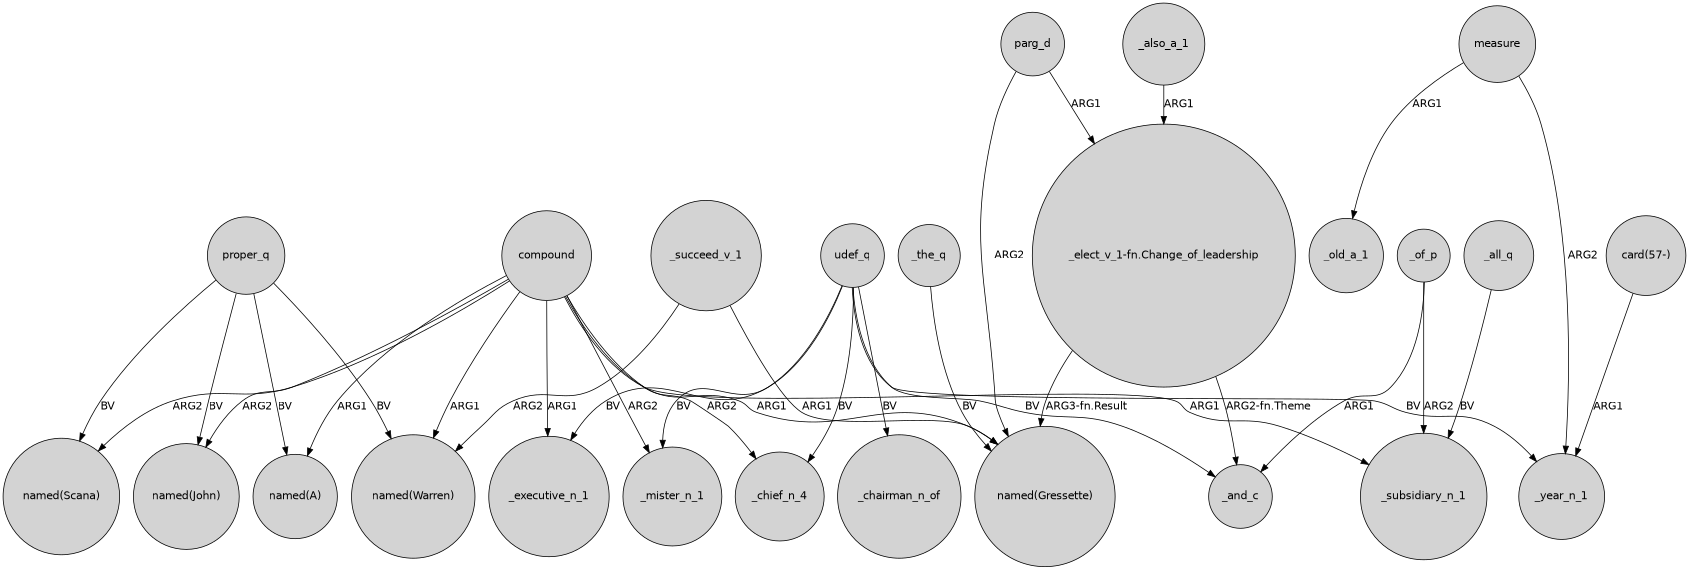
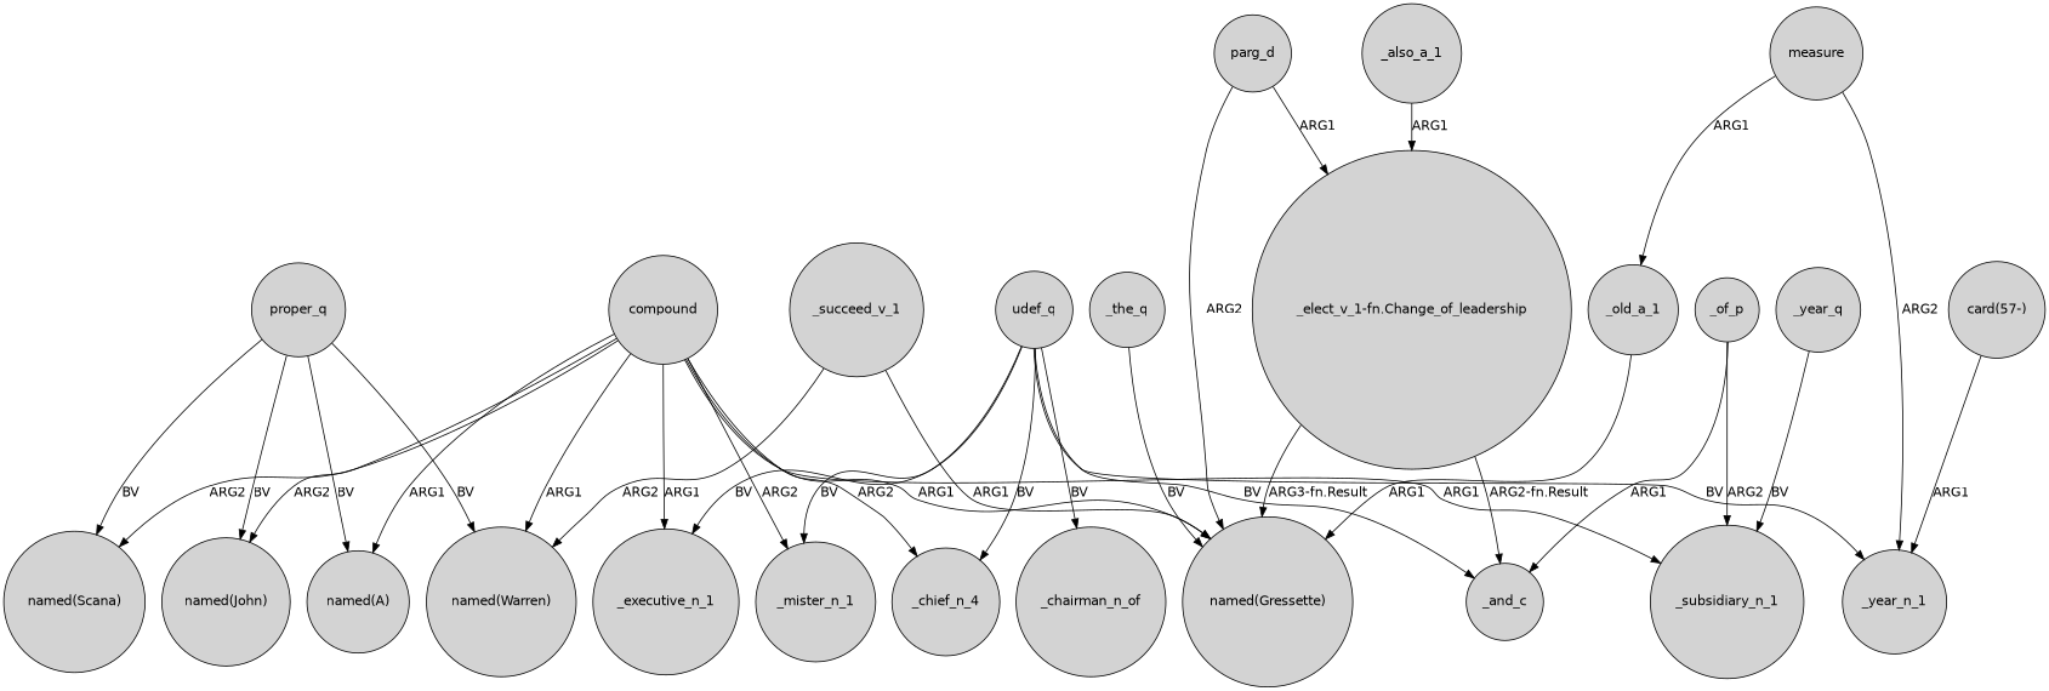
  digraph {
    fontname="DejaVu Sans"
    node [fontname="DejaVu Sans" shape=circle style=filled]
    edge [fontname="DejaVu Sans"]
    compound
    "named(John)"
    "named(Warren)"
    _subsidiary_n_1
    "named(Gressette)"
    _executive_n_1
    _mister_n_1
    "named(A)"
    n9 [label=_chief_n_4]
    "named(Scana)"
    proper_q
-   _all_q
+   _all_q [label=_year_q]
    _the_q
    measure
    _year_n_1
    _old_a_1
    udef_q
    _chairman_n_of
    _and_c
    _succeed_v_1
    parg_d
    "_elect_v_1-fn.Change_of_leadership"
    "card(57-)"
    _of_p
    _also_a_1
    compound -> "named(John)" [label=ARG2]
    compound -> "named(Warren)" [label=ARG1]
    compound -> _subsidiary_n_1 [label=ARG1]
    compound -> "named(Gressette)" [label=ARG1]
    compound -> _executive_n_1 [label=ARG1]
    compound -> _mister_n_1 [label=ARG2]
    compound -> "named(A)" [label=ARG1]
    compound -> n9 [label=ARG2]
    compound -> "named(Scana)" [label=ARG2]
    proper_q -> "named(John)" [label=BV]
    proper_q -> "named(Warren)" [label=BV]
    proper_q -> "named(A)" [label=BV]
    proper_q -> "named(Scana)" [label=BV]
    _all_q -> _subsidiary_n_1 [label=BV]
    _the_q -> "named(Gressette)" [label=BV]
    measure -> _year_n_1 [label=ARG2]
    measure -> _old_a_1 [label=ARG1]
+   _old_a_1 -> "named(Gressette)" [label=ARG1]
    udef_q -> _executive_n_1 [label=BV]
    udef_q -> _mister_n_1 [label=BV]
    udef_q -> n9 [label=BV]
    udef_q -> _year_n_1 [label=BV]
    udef_q -> _chairman_n_of [label=BV]
    udef_q -> _and_c [label=BV]
    _succeed_v_1 -> "named(Warren)" [label=ARG2]
    _succeed_v_1 -> "named(Gressette)" [label=ARG1]
    parg_d -> "named(Gressette)" [label=ARG2]
    parg_d -> "_elect_v_1-fn.Change_of_leadership" [label=ARG1]
    "_elect_v_1-fn.Change_of_leadership" -> "named(Gressette)" [label="ARG3-fn.Result"]
-   "_elect_v_1-fn.Change_of_leadership" -> _and_c [label="ARG2-fn.Theme"]
+   "_elect_v_1-fn.Change_of_leadership" -> _and_c [label="ARG2-fn.Result"]
    "card(57-)" -> _year_n_1 [label=ARG1]
    _of_p -> _subsidiary_n_1 [label=ARG2]
    _of_p -> _and_c [label=ARG1]
    _also_a_1 -> "_elect_v_1-fn.Change_of_leadership" [label=ARG1]
  }
